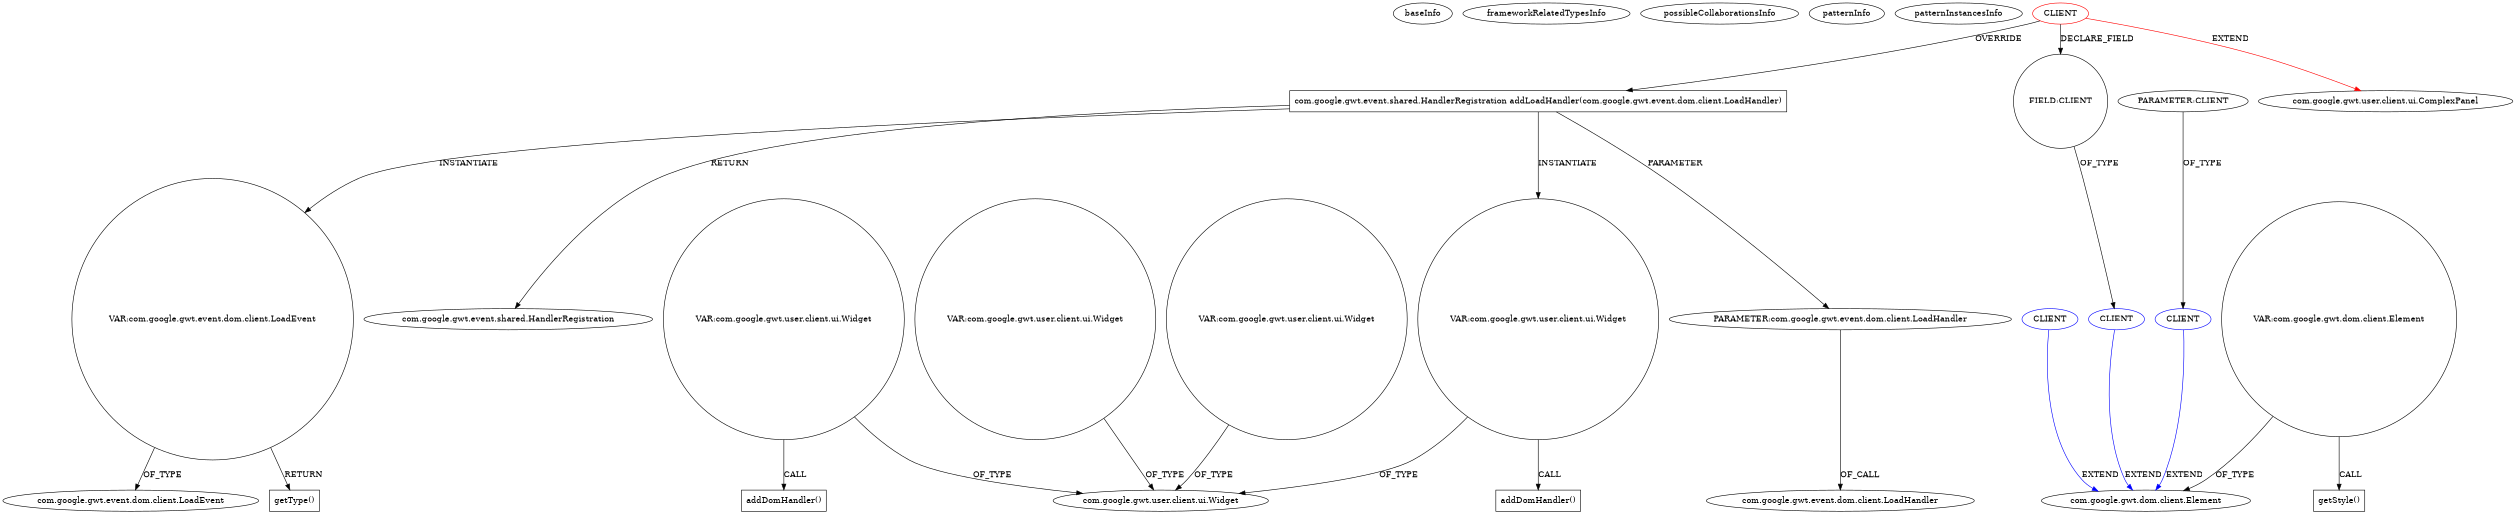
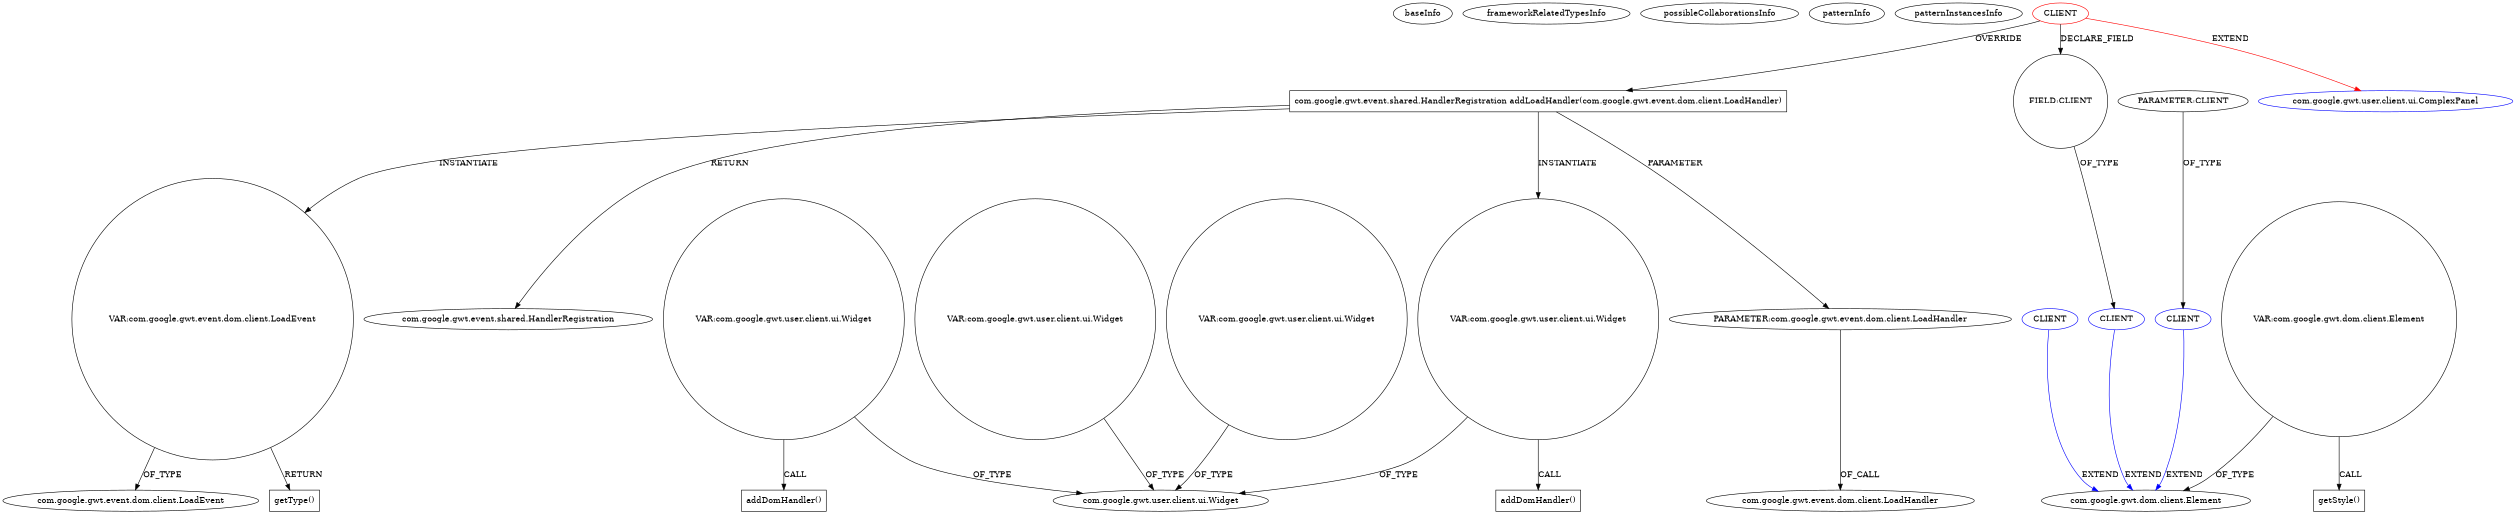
  digraph {
    fontname="DejaVu Serif"
    node [fontname="DejaVu Serif" isFrameworkType=false vertexType=VARIABLE_EXPRESION]
    edge [fontname="DejaVu Serif"]
    baseInfo [category=pattern graphId=1546 isAnonymous=false possibleRelation=true isFrameworkType="" vertexType=""]
    frameworkRelatedTypesInfo [0="com.google.gwt.user.client.ui.ComplexPanel" isFrameworkType="" vertexType=""]
    possibleCollaborationsInfo [0="1546~FIELD_TYPE_DECLARATION-~com.google.gwt.user.client.ui.ComplexPanel ~com.google.gwt.dom.client.Element ~false~false" 1="1546~PARAMETER_TYPE_DECLARATION-~com.google.gwt.user.client.ui.ComplexPanel ~com.google.gwt.dom.client.Element ~false~false" isFrameworkType="" vertexType=""]
    patternInfo [frequency=3.0 patternRootClient=0 isFrameworkType="" vertexType=""]
    patternInstancesInfo [0="mguiral-GwtSvgLib~/mguiral-GwtSvgLib/GwtSvgLib-master/src/gwt/html5/svg/client/user/ui/SVGGraphicalWidget.java~SVGGraphicalWidget~3974" 1="mguiral-GwtSvgLib~/mguiral-GwtSvgLib/GwtSvgLib-master/src/gwt/html5/svg/client/user/ui/SVGWidget.java~SVGWidget~3992" 2="mguiral-GwtSvgLib~/mguiral-GwtSvgLib/GwtSvgLib-master/src/gwt/html5/svg/client/user/ui/SVGSwitchWidget.java~SVGSwitchWidget~4001" isFrameworkType="" vertexType=""]
    n6 [label="PARAMETER:com.google.gwt.event.dom.client.LoadHandler" vertexType=PARAMETER_DECLARATION]
    n7 [label="com.google.gwt.event.dom.client.LoadHandler" vertexType=FRAMEWORK_INTERFACE_TYPE]
    n8 [label="com.google.gwt.event.shared.HandlerRegistration addLoadHandler(com.google.gwt.event.dom.client.LoadHandler)" shape=box vertexType=OVERRIDING_METHOD_DECLARATION]
    n9 [label="VAR:com.google.gwt.user.client.ui.Widget" shape=circle]
    n10 [label="VAR:com.google.gwt.event.dom.client.LoadEvent" shape=circle]
    n11 [label="com.google.gwt.event.shared.HandlerRegistration" vertexType=FRAMEWORK_INTERFACE_TYPE]
    n12 [label="com.google.gwt.user.client.ui.Widget" vertexType=FRAMEWORK_CLASS_TYPE]
    n13 [label="addDomHandler()" shape=box vertexType=INSIDE_CALL]
    n14 [label="getType()" shape=box vertexType=INSIDE_CALL]
    n15 [label="com.google.gwt.event.dom.client.LoadEvent" vertexType=FRAMEWORK_CLASS_TYPE]
    n16 [color=red label=CLIENT vertexType=ROOT_CLIENT_CLASS_DECLARATION]
    n17 [label="FIELD:CLIENT" shape=circle vertexType=FIELD_DECLARATION]
-   n18 [label="com.google.gwt.user.client.ui.ComplexPanel" vertexType=FRAMEWORK_CLASS_TYPE]
+   n18 [label="com.google.gwt.user.client.ui.ComplexPanel" vertexType=FRAMEWORK_CLASS_TYPE color=blue]
    n19 [color=blue label=CLIENT vertexType=REFERENCE_CLIENT_CLASS_DECLARATION]
    n20 [label="com.google.gwt.dom.client.Element" vertexType=FRAMEWORK_CLASS_TYPE]
    n21 [label="VAR:com.google.gwt.user.client.ui.Widget" shape=circle]
    n22 [label="VAR:com.google.gwt.user.client.ui.Widget" shape=circle]
    n23 [label="addDomHandler()" shape=box vertexType=INSIDE_CALL]
    n24 [label="VAR:com.google.gwt.user.client.ui.Widget" shape=circle]
    n25 [color=blue label=CLIENT vertexType=REFERENCE_CLIENT_CLASS_DECLARATION]
    n26 [label="PARAMETER:CLIENT" vertexType=PARAMETER_DECLARATION]
    n27 [color=blue label=CLIENT vertexType=REFERENCE_CLIENT_CLASS_DECLARATION]
    n28 [label="VAR:com.google.gwt.dom.client.Element" shape=circle]
    n29 [label="getStyle()" shape=box vertexType=INSIDE_CALL]
    n6 -> n7 [label=OF_CALL]
    n8 -> n6 [label=PARAMETER]
    n8 -> n9 [label=INSTANTIATE]
    n8 -> n10 [label=INSTANTIATE]
    n8 -> n11 [label=RETURN]
    n9 -> n12 [label=OF_TYPE]
    n9 -> n13 [label=CALL]
    n10 -> n14 [label=RETURN]
    n10 -> n15 [label=OF_TYPE]
    n16 -> n8 [label=OVERRIDE]
    n16 -> n17 [label=DECLARE_FIELD]
    n16 -> n18 [color=red label=EXTEND]
    n17 -> n19 [label=OF_TYPE]
    n19 -> n20 [color=blue label=EXTEND]
    n21 -> n12 [label=OF_TYPE]
    n22 -> n12 [label=OF_TYPE]
    n22 -> n23 [label=CALL]
    n24 -> n12 [label=OF_TYPE]
    n25 -> n20 [color=blue label=EXTEND]
    n26 -> n25 [label=OF_TYPE]
    n27 -> n20 [color=blue label=EXTEND]
    n28 -> n20 [label=OF_TYPE]
    n28 -> n29 [label=CALL]
  }
